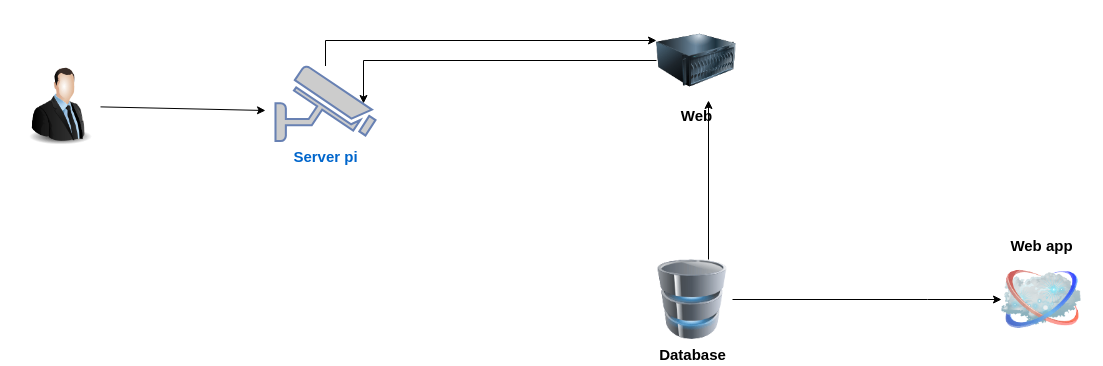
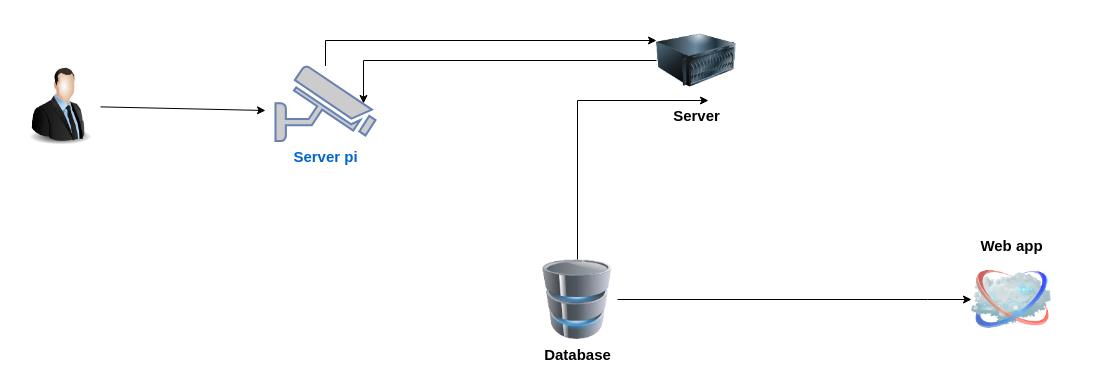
  <mxCell id="0" />
  <mxCell id="1" parent="0" />
- <mxCell id="2" value="&lt;font style=&quot;font-size: 15px&quot;&gt;&lt;b&gt;Web app&lt;/b&gt;&lt;/font&gt;" style="image;html=1;labelBackgroundColor=#ffffff;image=img/lib/clip_art/networking/Cloud_128x128.png;rounded=1;shadow=0;comic=0;strokeWidth=2;fontSize=22;labelPosition=center;verticalLabelPosition=top;align=center;verticalAlign=bottom;" parent="1" vertex="1"><mxGeometry x="1001" y="259" width="80" height="80" as="geometry" /></mxCell>
+ <mxCell id="2" value="&lt;font style=&quot;font-size: 15px&quot;&gt;&lt;b&gt;Web app&lt;/b&gt;&lt;/font&gt;" style="image;html=1;labelBackgroundColor=#ffffff;image=img/lib/clip_art/networking/Cloud_128x128.png;rounded=1;shadow=0;comic=0;strokeWidth=2;fontSize=22;labelPosition=center;verticalLabelPosition=top;align=center;verticalAlign=bottom;" parent="1" vertex="1"><mxGeometry x="971" y="259" width="80" height="80" as="geometry" /></mxCell>
  <mxCell id="3" value="" style="edgeStyle=orthogonalEdgeStyle;rounded=0;orthogonalLoop=1;jettySize=auto;html=1;entryX=0.88;entryY=0.5;entryDx=0;entryDy=0;entryPerimeter=0;" edge="1" parent="1" source="4" target="10"><mxGeometry relative="1" as="geometry"><mxPoint x="596" y="60" as="targetPoint" /><Array as="points"><mxPoint x="363" y="60" /></Array></mxGeometry></mxCell>
- <mxCell id="4" value="&lt;font style=&quot;font-size: 15px&quot;&gt;&lt;b&gt;Web&lt;/b&gt;&lt;/font&gt;" style="image;html=1;image=img/lib/clip_art/computers/Server_128x128.png" vertex="1" parent="1"><mxGeometry x="656" y="20" width="80" height="80" as="geometry" /></mxCell>
+ <mxCell id="4" value="&lt;font style=&quot;font-size: 15px&quot;&gt;&lt;b&gt;Server&lt;/b&gt;&lt;/font&gt;" style="image;html=1;image=img/lib/clip_art/computers/Server_128x128.png" vertex="1" parent="1"><mxGeometry x="656" y="20" width="80" height="80" as="geometry" /></mxCell>
  <mxCell id="5" value="" style="edgeStyle=orthogonalEdgeStyle;rounded=0;orthogonalLoop=1;jettySize=auto;html=1;" edge="1" parent="1" source="7"><mxGeometry relative="1" as="geometry"><mxPoint x="708" y="100" as="targetPoint" /><Array as="points"><mxPoint x="708" y="100" /></Array></mxGeometry></mxCell>
  <mxCell id="6" value="" style="edgeStyle=orthogonalEdgeStyle;rounded=0;orthogonalLoop=1;jettySize=auto;html=1;entryX=0;entryY=0.5;entryDx=0;entryDy=0;" edge="1" parent="1" source="7" target="2"><mxGeometry relative="1" as="geometry"><mxPoint x="792" y="299" as="targetPoint" /><Array as="points"><mxPoint x="927" y="299" /><mxPoint x="927" y="299" /></Array></mxGeometry></mxCell>
- <mxCell id="7" value="&lt;b&gt;&lt;font style=&quot;font-size: 15px&quot;&gt;Database&lt;/font&gt;&lt;/b&gt;" style="image;html=1;image=img/lib/clip_art/computers/Database_128x128.png" vertex="1" parent="1"><mxGeometry x="652" y="259" width="80" height="80" as="geometry" /></mxCell>
+ <mxCell id="7" value="&lt;b&gt;&lt;font style=&quot;font-size: 15px&quot;&gt;Database&lt;/font&gt;&lt;/b&gt;" style="image;html=1;image=img/lib/clip_art/computers/Database_128x128.png" vertex="1" parent="1"><mxGeometry x="537" y="259" width="80" height="80" as="geometry" /></mxCell>
  <mxCell id="8" value="" style="image;html=1;image=img/lib/clip_art/people/Suit_Man_128x128.png" vertex="1" parent="1"><mxGeometry x="20" y="65.5" width="80" height="80" as="geometry" /></mxCell>
  <mxCell id="9" value="" style="edgeStyle=orthogonalEdgeStyle;rounded=0;orthogonalLoop=1;jettySize=auto;html=1;entryX=0;entryY=0.25;entryDx=0;entryDy=0;" edge="1" parent="1" source="10" target="4"><mxGeometry relative="1" as="geometry"><mxPoint x="415" y="124" as="sourcePoint" /><mxPoint x="475" y="103" as="targetPoint" /><Array as="points"><mxPoint x="325" y="40" /></Array></mxGeometry></mxCell>
  <mxCell id="10" value="&lt;font style=&quot;font-size: 15px&quot;&gt;&lt;b&gt;Server pi&lt;/b&gt;&lt;/font&gt;" style="fontColor=#0066CC;verticalAlign=top;verticalLabelPosition=bottom;labelPosition=center;align=center;html=1;outlineConnect=0;fillColor=#CCCCCC;strokeColor=#6881B3;gradientColor=none;gradientDirection=north;strokeWidth=2;shape=mxgraph.networks.security_camera;" vertex="1" parent="1"><mxGeometry x="275" y="65.5" width="100" height="75" as="geometry" /></mxCell>
  <mxCell id="11" value="" style="endArrow=classic;html=1;" edge="1" parent="1" source="8"><mxGeometry width="50" height="50" relative="1" as="geometry"><mxPoint x="542" y="221" as="sourcePoint" /><mxPoint x="265" y="110" as="targetPoint" /></mxGeometry></mxCell>
